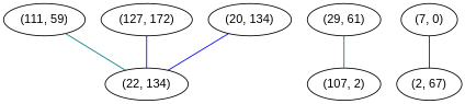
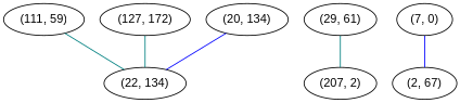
  graph {
    fontname="Liberation Sans"
    node [fontname="Liberation Sans"]
    edge [color=blue fontname="Liberation Sans" weight=1]
    "(111, 59)"
    "(22, 134)"
    "(29, 61)"
-   "(207, 2)" [label="(107, 2)"]
+   "(207, 2)"
    n5 [label="(7, 0)"]
    "(2, 67)"
    "(127, 172)"
    "(20, 134)"
    "(111, 59)" -- "(22, 134)" [color=teal]
    "(29, 61)" -- "(207, 2)" [color=teal]
    n5 -- "(2, 67)" [weight=4]
-   "(127, 172)" -- "(22, 134)"
+   "(127, 172)" -- "(22, 134)" [color=teal]
    "(20, 134)" -- "(22, 134)"
  }
